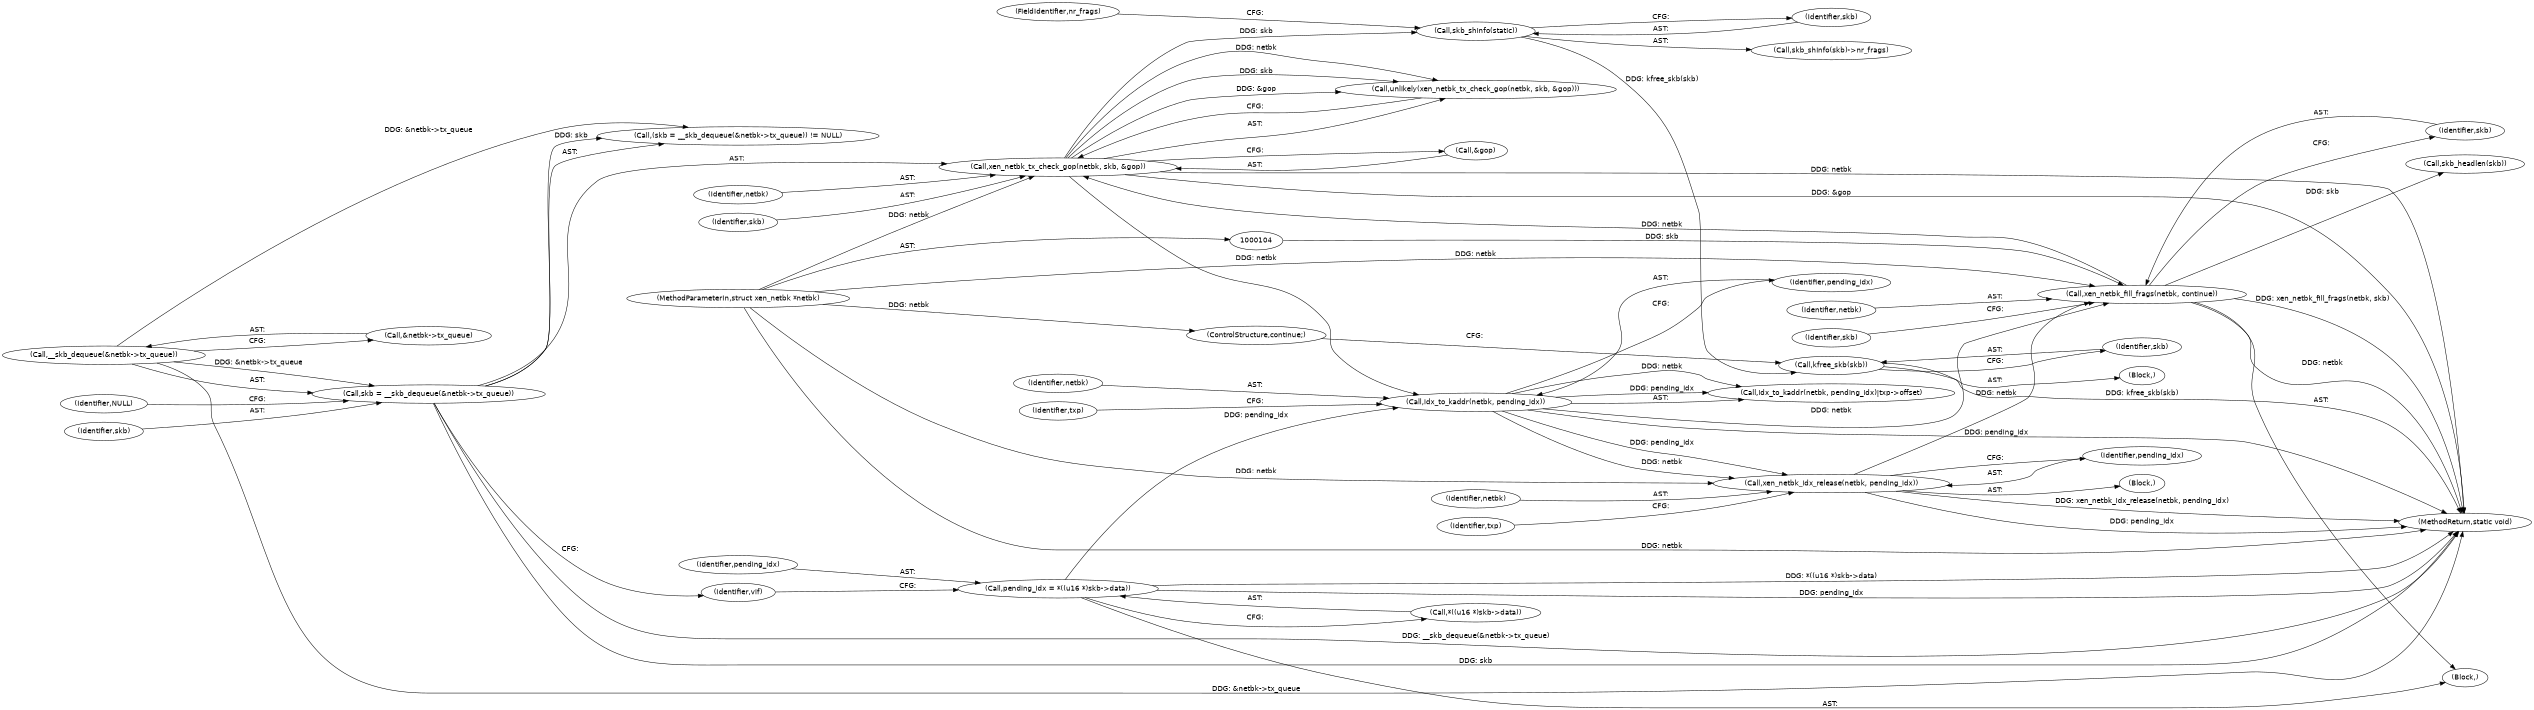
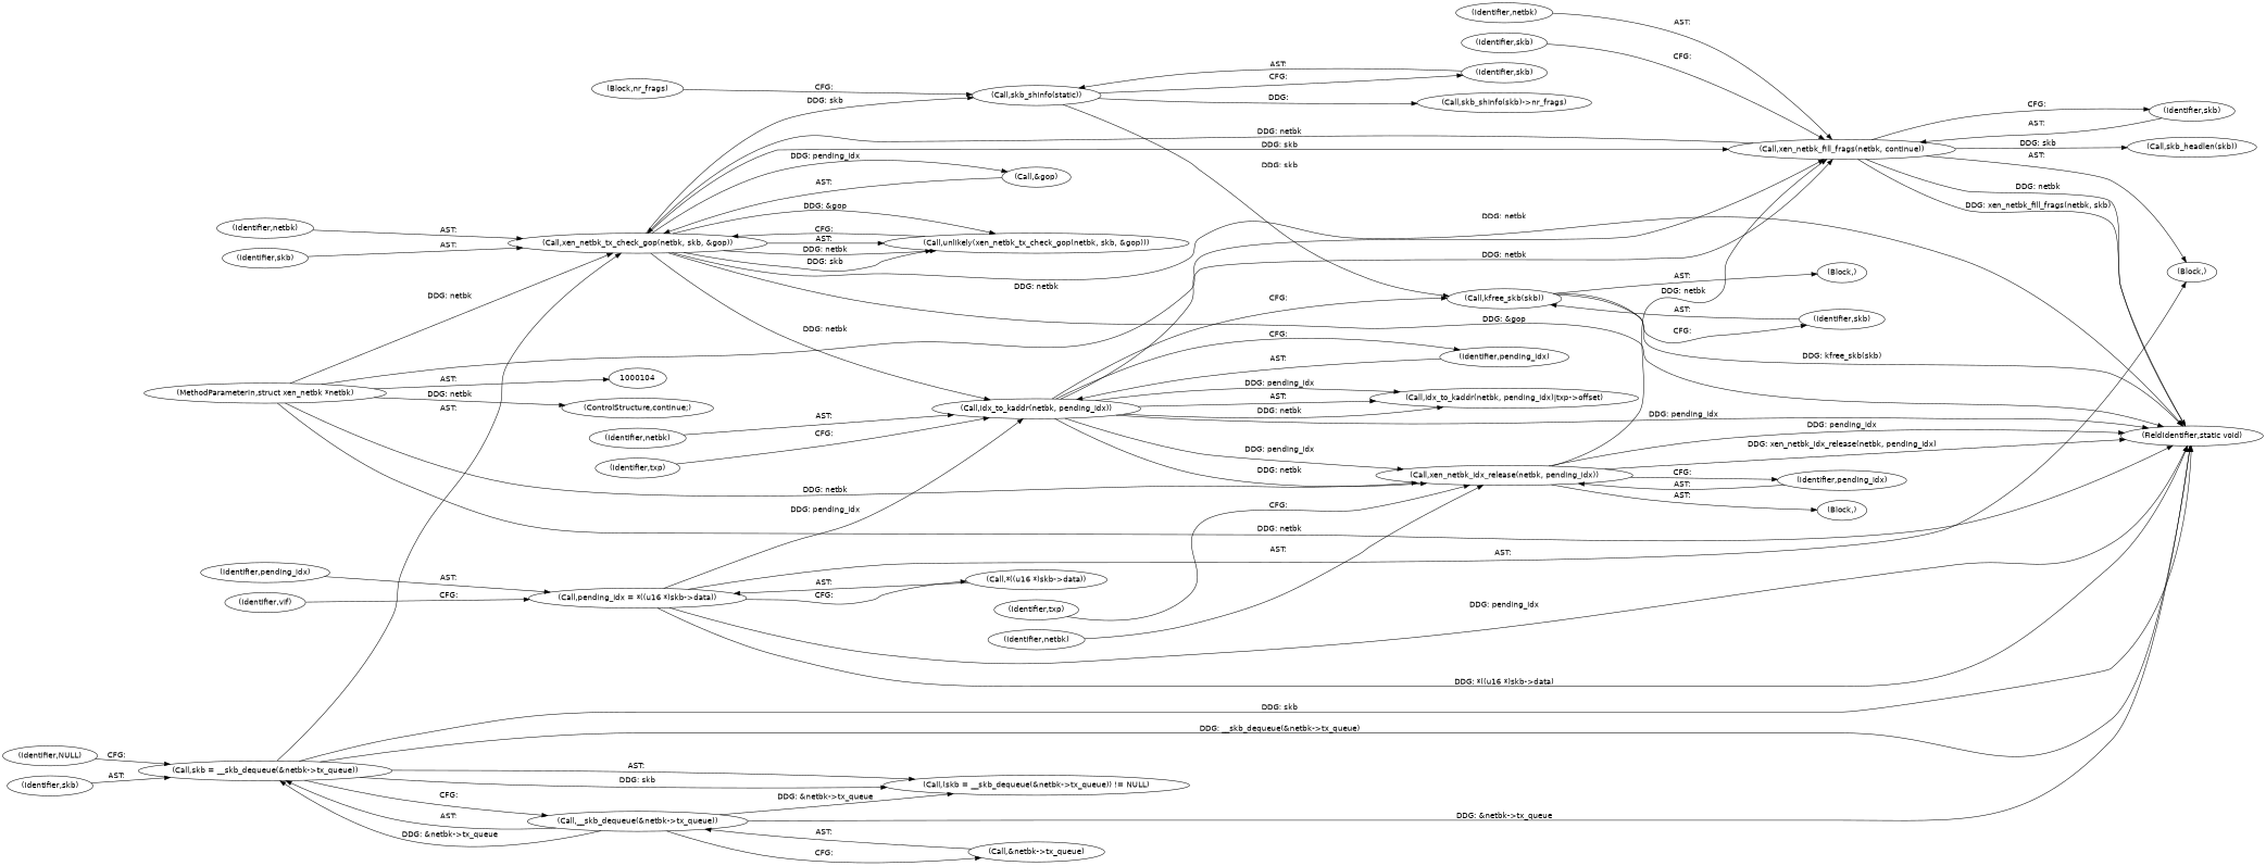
  digraph {
    fontname="DejaVu Sans"
    rankdir=LR
    node [fontname="DejaVu Sans"]
    edge [fontname="DejaVu Sans"]
    n1 [label="(Call,kfree_skb(skb))"]
    n2 [label="(Block,)"]
    n3 [label="(Identifier,skb)"]
-   n4 [label="(MethodReturn,static void)"]
+   n4 [label="(FieldIdentifier,static void)"]
    n5 [label="(Call,skb_shinfo(static))"]
    n6 [label="(Call,skb_shinfo(skb)->nr_frags)"]
    n7 [label="(Identifier,skb)"]
    n8 [label="(Call,xen_netbk_tx_check_gop(netbk, skb, &gop))"]
    n9 [label="(Call,xen_netbk_fill_frags(netbk, continue))"]
    n10 [label="(Call,idx_to_kaddr(netbk, pending_idx))"]
    n11 [label="(Call,&gop)"]
    n12 [label="(Call,unlikely(xen_netbk_tx_check_gop(netbk, skb, &gop)))"]
    n13 [label="(Identifier,skb)"]
    n14 [label="(Call,skb_headlen(skb))"]
    n15 [label="(Block,)"]
    n16 [label="(Call,xen_netbk_idx_release(netbk, pending_idx))"]
    n17 [label="(Call,idx_to_kaddr(netbk, pending_idx)|txp->offset)"]
    n18 [label="(Identifier,pending_idx)"]
    n19 [label="(Identifier,pending_idx)"]
    n20 [label="(Block,)"]
    n21 [label="(MethodParameterIn,struct xen_netbk *netbk)"]
    1000104
    n23 [label="(ControlStructure,continue;)"]
    n24 [label="(Call,pending_idx = *((u16 *)skb->data))"]
    n25 [label="(Call,*((u16 *)skb->data))"]
    n26 [label="(Call,skb = __skb_dequeue(&netbk->tx_queue))"]
    n27 [label="(Call,__skb_dequeue(&netbk->tx_queue))"]
    n28 [label="(Call,(skb = __skb_dequeue(&netbk->tx_queue)) != NULL)"]
    n29 [label="(Call,&netbk->tx_queue)"]
    n30 [label="(Identifier,vif)"]
    n31 [label="(Identifier,netbk)"]
    n32 [label="(Identifier,netbk)"]
    n33 [label="(Identifier,skb)"]
    n34 [label="(Identifier,netbk)"]
    n35 [label="(Identifier,txp)"]
-   n36 [label="(FieldIdentifier,nr_frags)"]
+   n36 [label="(Block,nr_frags)"]
    n37 [label="(Identifier,NULL)"]
    n38 [label="(Identifier,txp)"]
    n39 [label="(Identifier,skb)"]
    n40 [label="(Identifier,pending_idx)"]
    n41 [label="(Identifier,netbk)"]
    n42 [label="(Identifier,skb)"]
    n1 -> n2 [label="AST: "]
    n1 -> n3 [label="CFG: "]
    n1 -> n4 [label="DDG: kfree_skb(skb)"]
    n3 -> n1 [label="AST: "]
-   n5 -> n1 [label="DDG: kfree_skb(skb)"]
-   n5 -> n6 [label="AST: "]
+   n5 -> n1 [label="DDG: skb"]
+   n5 -> n6 [label="DDG: "]
    n5 -> n7 [label="CFG: "]
    n7 -> n5 [label="AST: "]
    n8 -> n4 [label="DDG: netbk"]
    n8 -> n4 [label="DDG: &gop"]
    n8 -> n5 [label="DDG: skb"]
-   1000104 -> n9 [label="DDG: skb"]
+   n8 -> n9 [label="DDG: skb"]
    n8 -> n10 [label="DDG: netbk"]
-   n8 -> n11 [label="CFG: "]
+   n8 -> n11 [label="DDG: pending_idx"]
    n8 -> n12 [label="AST: "]
    n8 -> n12 [label="DDG: netbk"]
    n8 -> n12 [label="DDG: skb"]
    n8 -> n12 [label="DDG: &gop"]
    n9 -> n4 [label="DDG: xen_netbk_fill_frags(netbk, skb)"]
    n9 -> n4 [label="DDG: netbk"]
    n9 -> n8 [label="DDG: netbk"]
    n9 -> n13 [label="CFG: "]
    n9 -> n14 [label="DDG: skb"]
    n9 -> n15 [label="AST: "]
    n10 -> n4 [label="DDG: pending_idx"]
    n10 -> n9 [label="DDG: netbk"]
    n10 -> n16 [label="DDG: netbk"]
    n10 -> n16 [label="DDG: pending_idx"]
    n10 -> n17 [label="AST: "]
    n10 -> n17 [label="DDG: netbk"]
    n10 -> n17 [label="DDG: pending_idx"]
    n10 -> n18 [label="CFG: "]
    n11 -> n8 [label="AST: "]
    n12 -> n8 [label="CFG: "]
    n13 -> n9 [label="AST: "]
    n16 -> n4 [label="DDG: xen_netbk_idx_release(netbk, pending_idx)"]
    n16 -> n4 [label="DDG: pending_idx"]
    n16 -> n9 [label="DDG: netbk"]
    n16 -> n19 [label="CFG: "]
    n16 -> n20 [label="AST: "]
    n18 -> n10 [label="AST: "]
    n19 -> n16 [label="AST: "]
    n21 -> n4 [label="DDG: netbk"]
    n21 -> n8 [label="DDG: netbk"]
    n21 -> n9 [label="DDG: netbk"]
    n21 -> n16 [label="DDG: netbk"]
    n21 -> 1000104 [label="AST: "]
    n21 -> n23 [label="DDG: netbk"]
-   n23 -> n1 [label="CFG: "]
+   n10 -> n1 [label="CFG: "]
    n24 -> n4 [label="DDG: pending_idx"]
    n24 -> n4 [label="DDG: *((u16 *)skb->data)"]
    n24 -> n10 [label="DDG: pending_idx"]
    n24 -> n15 [label="AST: "]
    n24 -> n25 [label="CFG: "]
    n25 -> n24 [label="AST: "]
    n26 -> n4 [label="DDG: __skb_dequeue(&netbk->tx_queue)"]
    n26 -> n4 [label="DDG: skb"]
    n26 -> n8 [label="AST: "]
-   n26 -> n30 [label="CFG: "]
+   n26 -> n27 [label="CFG: "]
    n26 -> n28 [label="AST: "]
    n26 -> n28 [label="DDG: skb"]
    n27 -> n4 [label="DDG: &netbk->tx_queue"]
    n27 -> n26 [label="AST: "]
    n27 -> n26 [label="DDG: &netbk->tx_queue"]
    n27 -> n28 [label="DDG: &netbk->tx_queue"]
    n27 -> n29 [label="CFG: "]
    n29 -> n27 [label="AST: "]
    n30 -> n24 [label="CFG: "]
    n31 -> n10 [label="AST: "]
    n32 -> n8 [label="AST: "]
    n33 -> n8 [label="AST: "]
    n34 -> n16 [label="AST: "]
    n35 -> n10 [label="CFG: "]
    n36 -> n5 [label="CFG: "]
    n37 -> n26 [label="CFG: "]
    n38 -> n16 [label="CFG: "]
    n39 -> n26 [label="AST: "]
    n40 -> n24 [label="AST: "]
    n41 -> n9 [label="AST: "]
    n42 -> n9 [label="CFG: "]
  }
